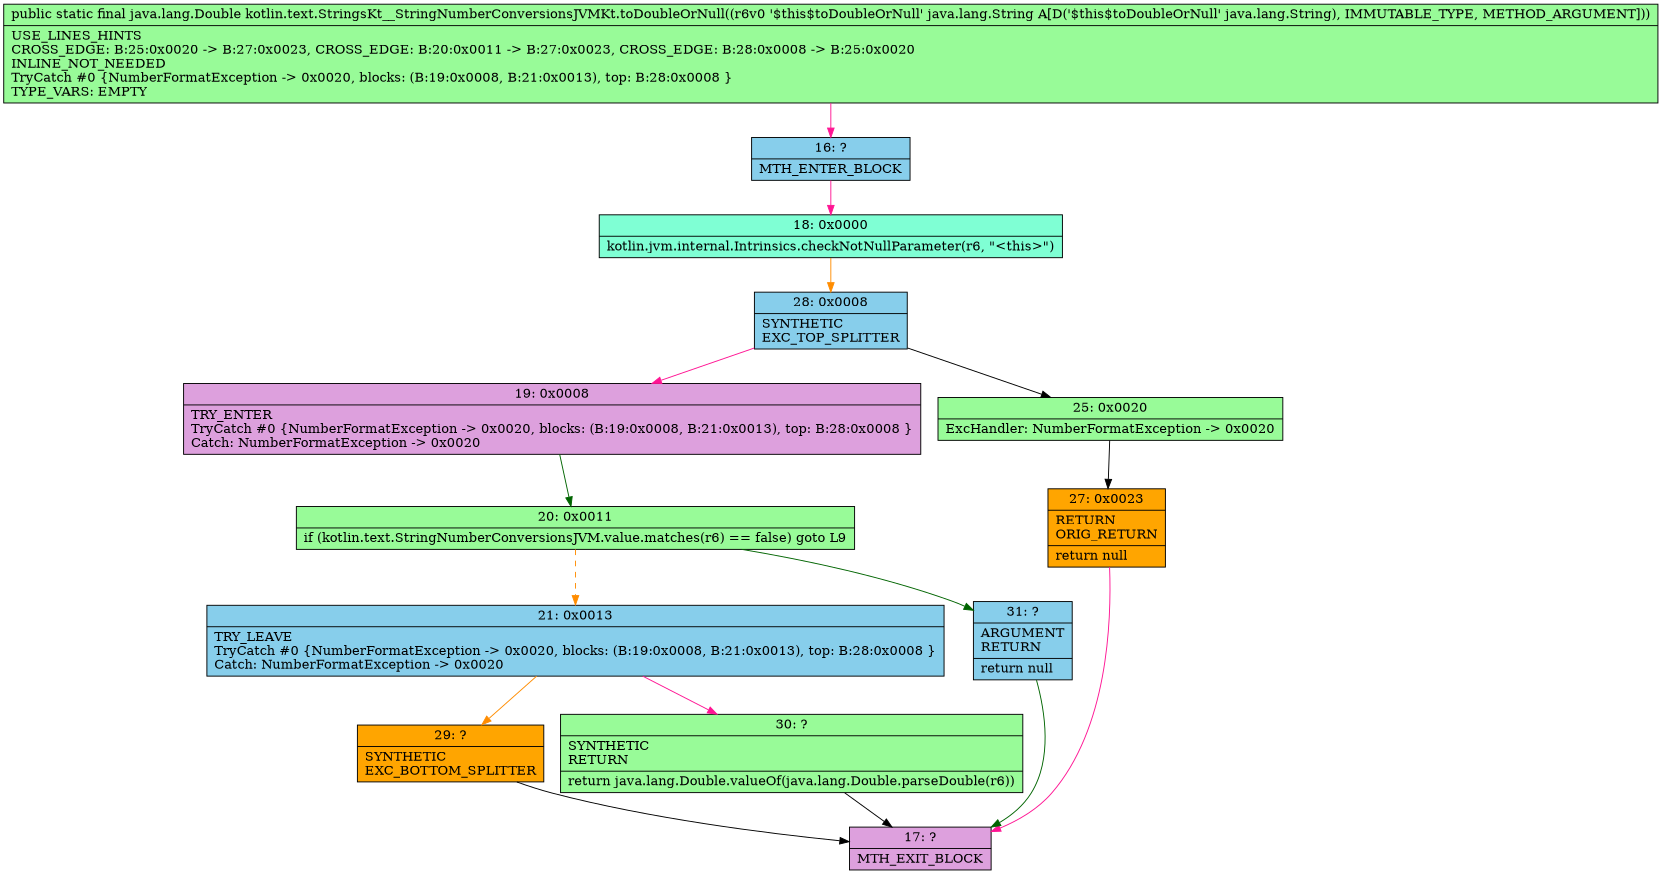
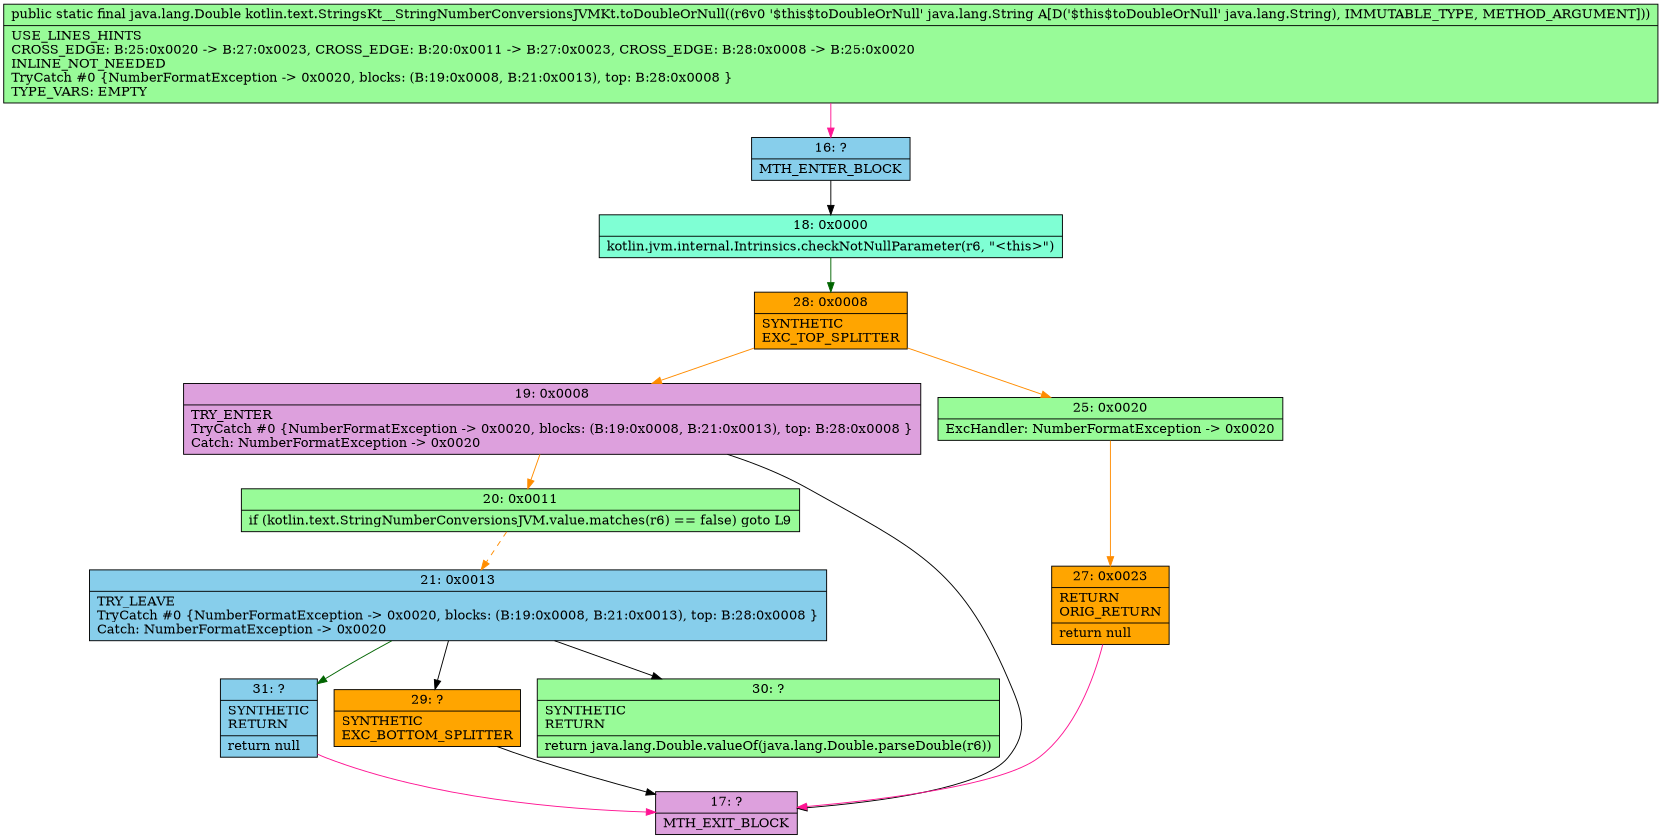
  digraph {
    node [fillcolor=palegreen shape=record style=filled]
    edge [color=deeppink]
    n1 [fillcolor=skyblue label="{16\:\ ?|MTH_ENTER_BLOCK\l}"]
    n2 [fillcolor=aquamarine label="{18\:\ 0x0000|kotlin.jvm.internal.Intrinsics.checkNotNullParameter(r6, \"\<this\>\")\l}"]
-   n3 [fillcolor=skyblue label="{28\:\ 0x0008|SYNTHETIC\lEXC_TOP_SPLITTER\l}"]
+   n3 [fillcolor=orange label="{28\:\ 0x0008|SYNTHETIC\lEXC_TOP_SPLITTER\l}"]
    n4 [fillcolor=plum label="{19\:\ 0x0008|TRY_ENTER\lTryCatch #0 \{NumberFormatException \-\> 0x0020, blocks: (B:19:0x0008, B:21:0x0013), top: B:28:0x0008 \}\lCatch: NumberFormatException \-\> 0x0020\l}"]
    n5 [label="{25\:\ 0x0020|ExcHandler: NumberFormatException \-\> 0x0020\l}"]
    n6 [label="{20\:\ 0x0011|if (kotlin.text.StringNumberConversionsJVM.value.matches(r6) == false) goto L9\l}"]
    n7 [fillcolor=orange label="{27\:\ 0x0023|RETURN\lORIG_RETURN\l|return null\l}"]
    n8 [fillcolor=skyblue label="{21\:\ 0x0013|TRY_LEAVE\lTryCatch #0 \{NumberFormatException \-\> 0x0020, blocks: (B:19:0x0008, B:21:0x0013), top: B:28:0x0008 \}\lCatch: NumberFormatException \-\> 0x0020\l}"]
-   n9 [fillcolor=skyblue label="{31\:\ ?|ARGUMENT\lRETURN\l|return null\l}"]
+   n9 [fillcolor=skyblue label="{31\:\ ?|SYNTHETIC\lRETURN\l|return null\l}"]
    n10 [fillcolor=orange label="{29\:\ ?|SYNTHETIC\lEXC_BOTTOM_SPLITTER\l}"]
    n11 [label="{30\:\ ?|SYNTHETIC\lRETURN\l|return java.lang.Double.valueOf(java.lang.Double.parseDouble(r6))\l}"]
    n12 [fillcolor=plum label="{17\:\ ?|MTH_EXIT_BLOCK\l}"]
    n13 [label="{public static final java.lang.Double kotlin.text.StringsKt__StringNumberConversionsJVMKt.toDoubleOrNull((r6v0 '$this$toDoubleOrNull' java.lang.String A[D('$this$toDoubleOrNull' java.lang.String), IMMUTABLE_TYPE, METHOD_ARGUMENT]))  | USE_LINES_HINTS\lCROSS_EDGE: B:25:0x0020 \-\> B:27:0x0023, CROSS_EDGE: B:20:0x0011 \-\> B:27:0x0023, CROSS_EDGE: B:28:0x0008 \-\> B:25:0x0020\lINLINE_NOT_NEEDED\lTryCatch #0 \{NumberFormatException \-\> 0x0020, blocks: (B:19:0x0008, B:21:0x0013), top: B:28:0x0008 \}\lTYPE_VARS: EMPTY\l}"]
-   n1 -> n2
-   n2 -> n3 [color=darkorange]
-   n3 -> n4
-   n3 -> n5 [color=black]
-   n4 -> n6 [color=darkgreen]
-   n5 -> n7 [color=black]
+   n1 -> n2 [color=black]
+   n2 -> n3 [color=darkgreen]
+   n3 -> n4 [color=darkorange]
+   n3 -> n5 [color=darkorange]
+   n4 -> n6 [color=darkorange]
+   n5 -> n7 [color=darkorange]
    n6 -> n8 [color=darkorange style=dashed]
-   n6 -> n9 [color=darkgreen]
+   n8 -> n9 [color=darkgreen]
    n7 -> n12
-   n8 -> n10 [color=darkorange]
-   n8 -> n11
-   n9 -> n12 [color=darkgreen]
+   n8 -> n10 [color=black]
+   n8 -> n11 [color=black]
+   n9 -> n12
    n10 -> n12 [color=black]
-   n11 -> n12 [color=black]
+   n4 -> n12 [color=black]
    n13 -> n1
  }
